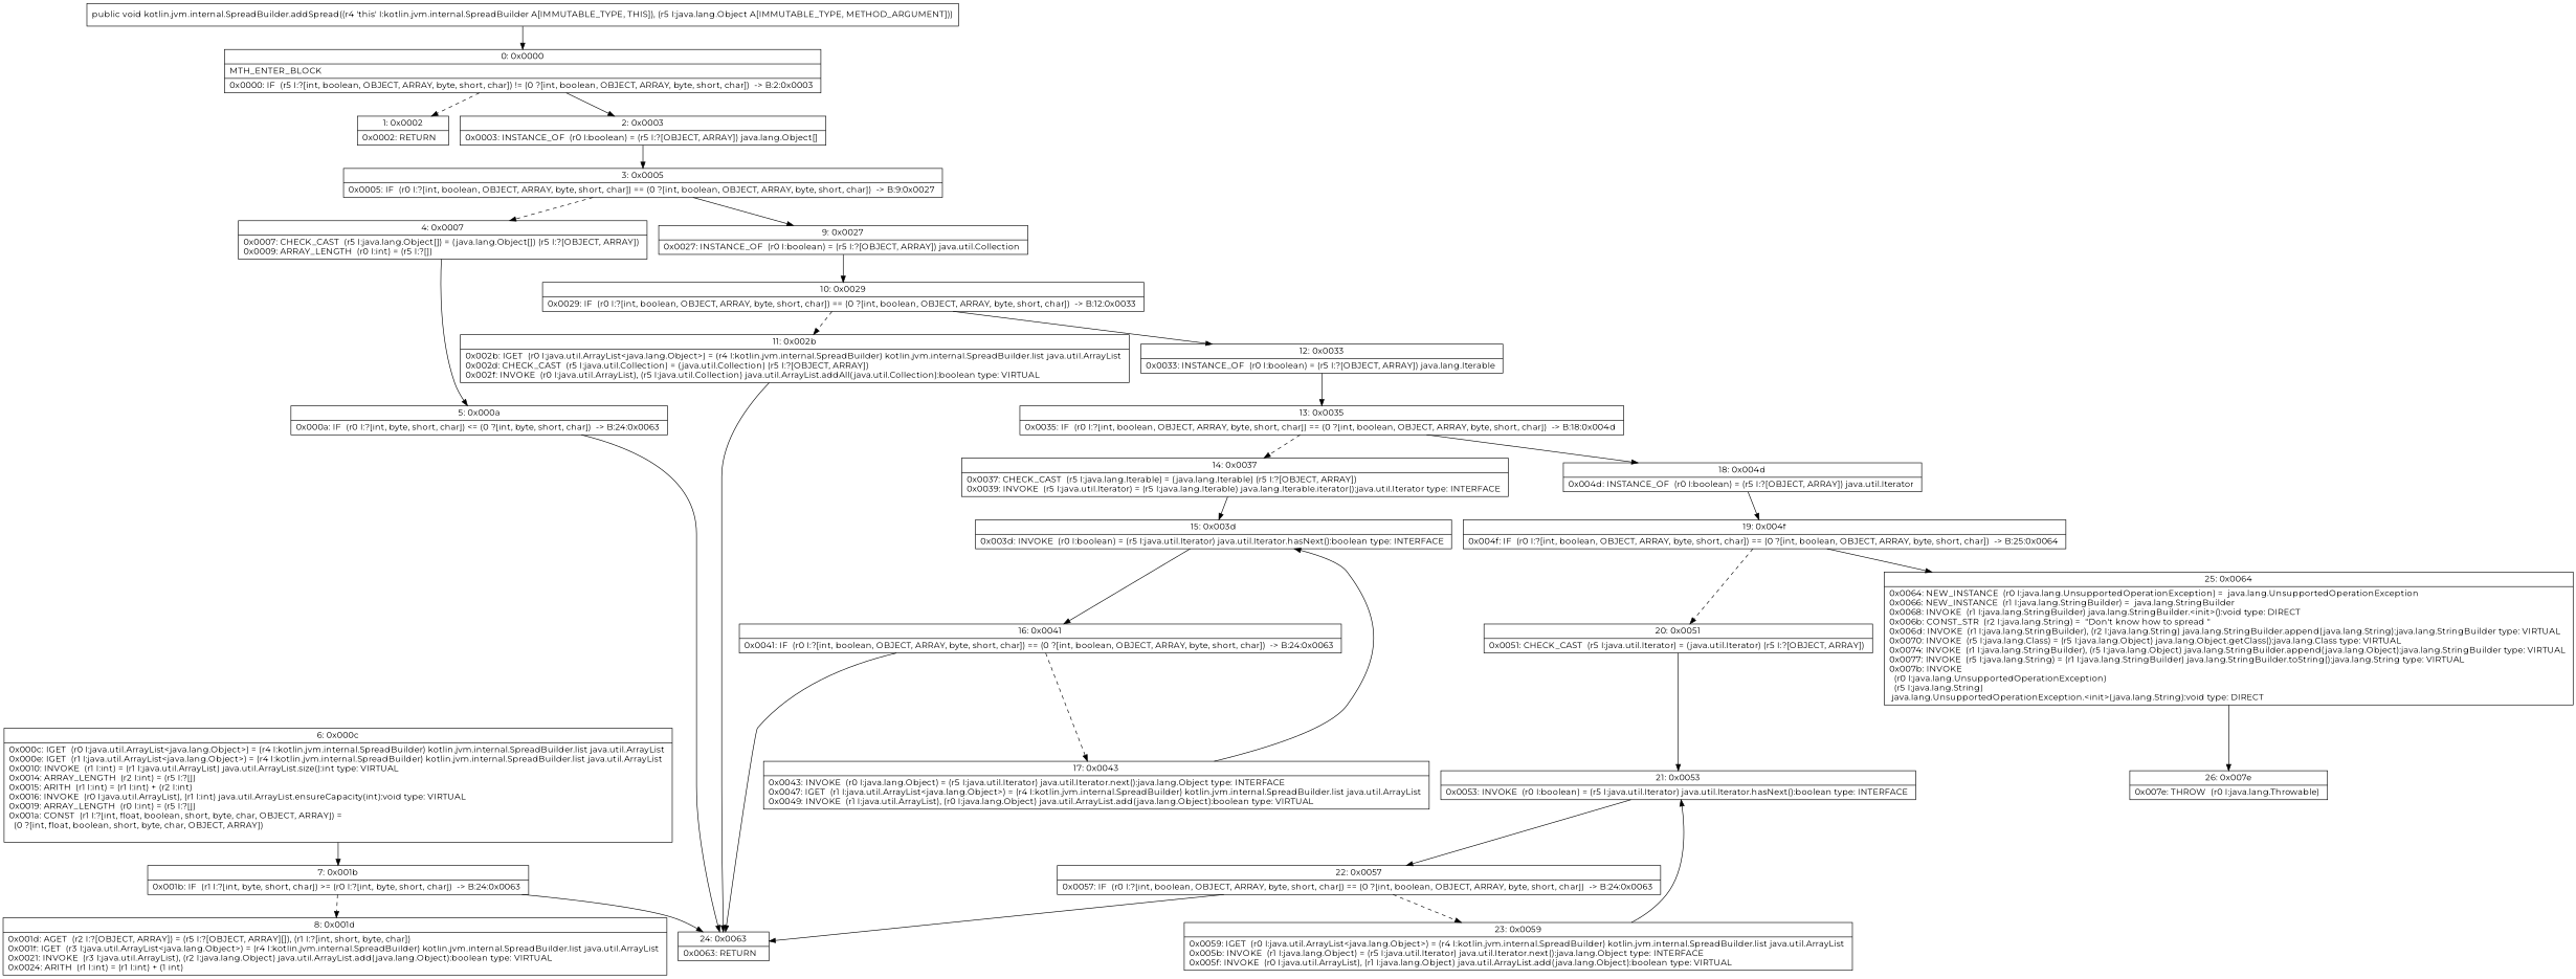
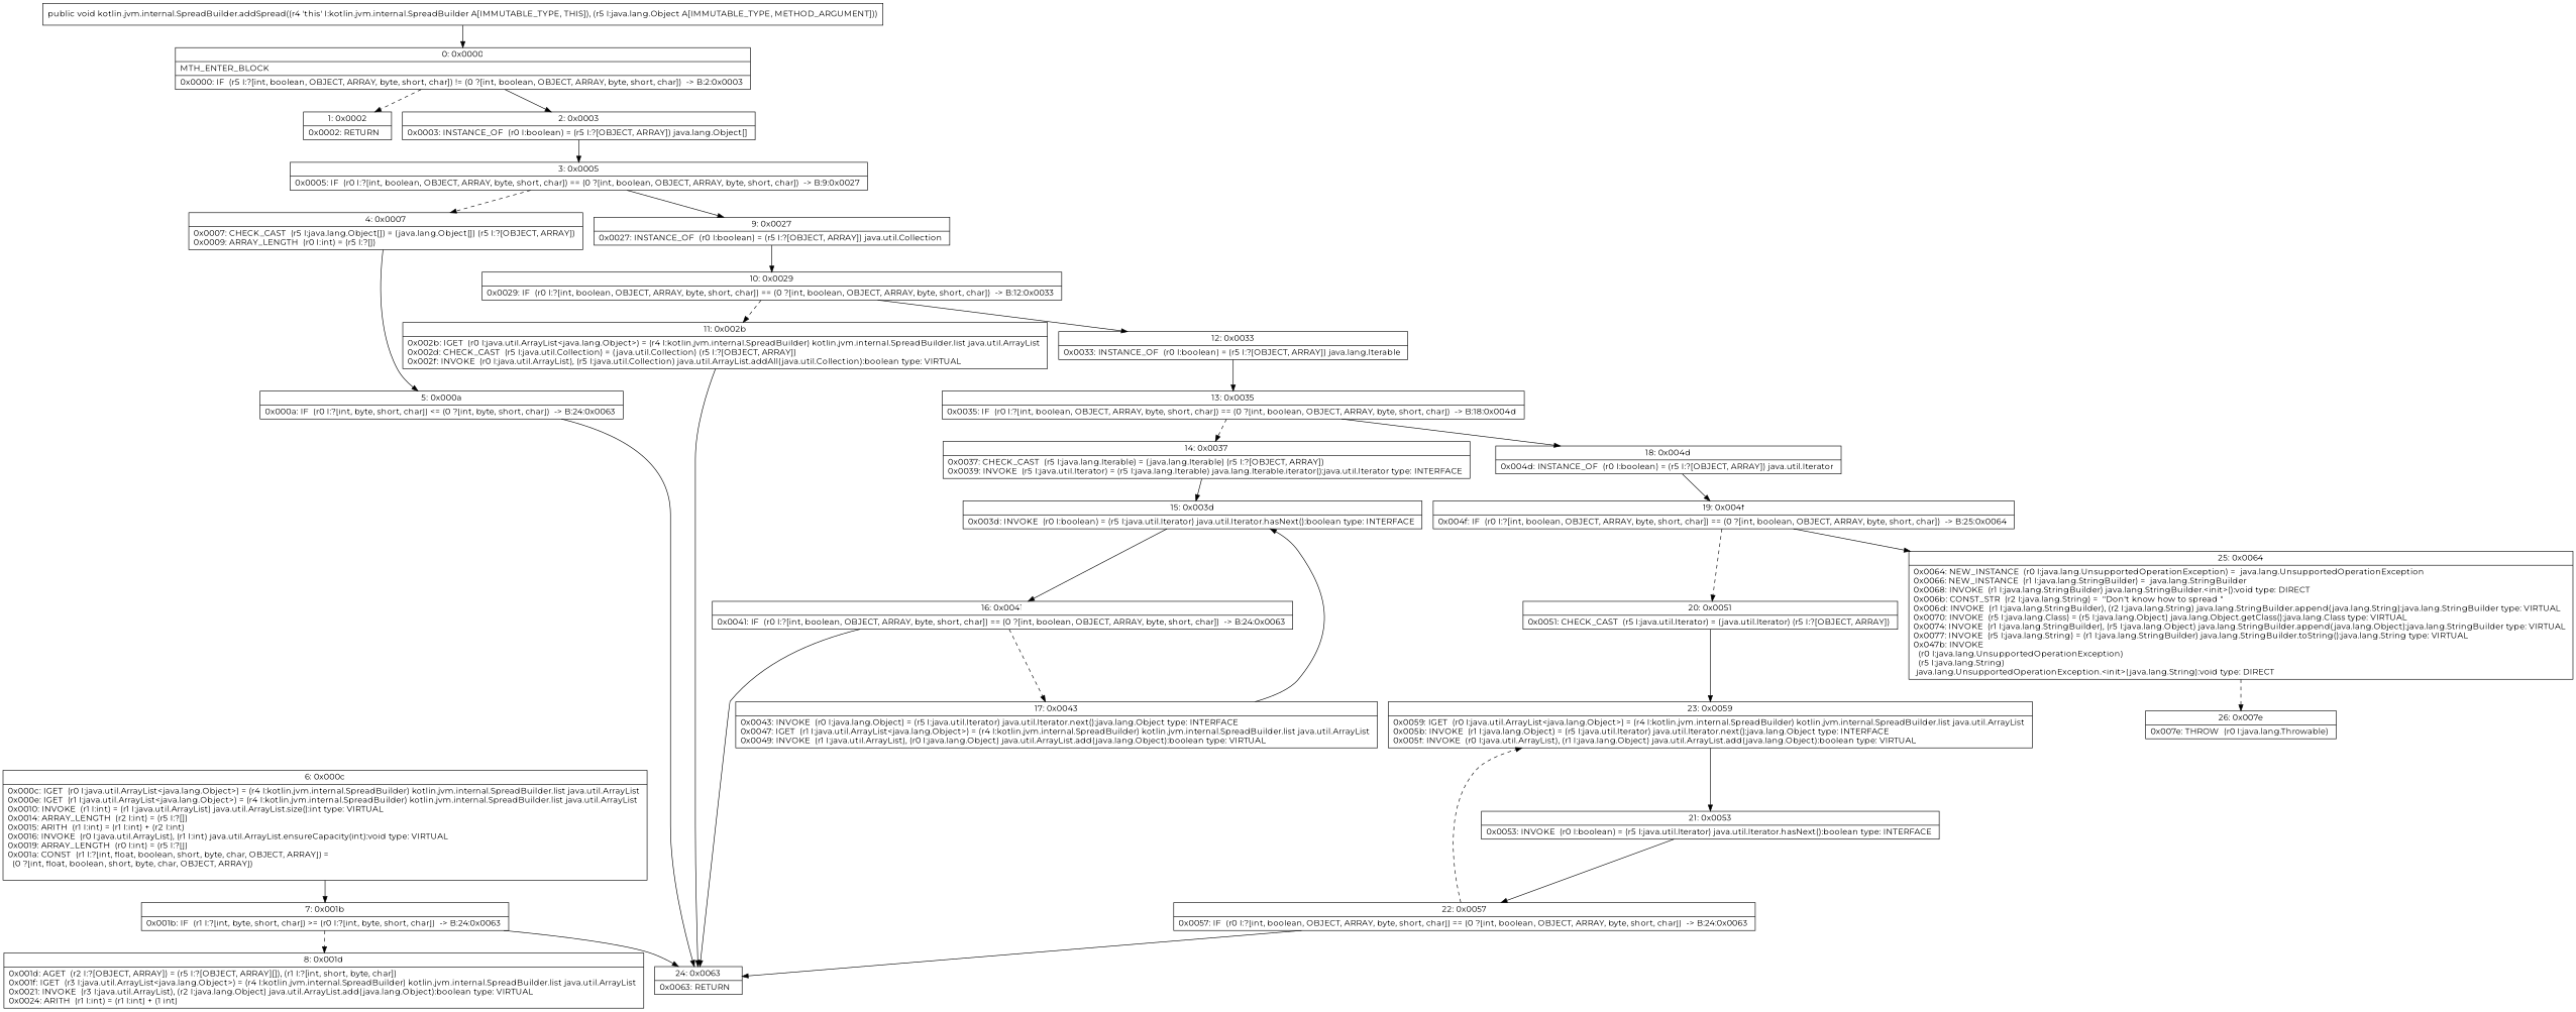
  digraph {
    fontname=Montserrat
    node [fontname=Montserrat shape=record]
    edge [fontname=Montserrat]
    n1 [label="{0\:\ 0x0000|MTH_ENTER_BLOCK\l|0x0000: IF  (r5 I:?[int, boolean, OBJECT, ARRAY, byte, short, char]) != (0 ?[int, boolean, OBJECT, ARRAY, byte, short, char])  \-\> B:2:0x0003 \l}"]
    n2 [label="{1\:\ 0x0002|0x0002: RETURN   \l}"]
    n3 [label="{2\:\ 0x0003|0x0003: INSTANCE_OF  (r0 I:boolean) = (r5 I:?[OBJECT, ARRAY]) java.lang.Object[] \l}"]
    n4 [label="{3\:\ 0x0005|0x0005: IF  (r0 I:?[int, boolean, OBJECT, ARRAY, byte, short, char]) == (0 ?[int, boolean, OBJECT, ARRAY, byte, short, char])  \-\> B:9:0x0027 \l}"]
    n5 [label="{4\:\ 0x0007|0x0007: CHECK_CAST  (r5 I:java.lang.Object[]) = (java.lang.Object[]) (r5 I:?[OBJECT, ARRAY]) \l0x0009: ARRAY_LENGTH  (r0 I:int) = (r5 I:?[]) \l}"]
    n6 [label="{9\:\ 0x0027|0x0027: INSTANCE_OF  (r0 I:boolean) = (r5 I:?[OBJECT, ARRAY]) java.util.Collection \l}"]
    n7 [label="{5\:\ 0x000a|0x000a: IF  (r0 I:?[int, byte, short, char]) \<= (0 ?[int, byte, short, char])  \-\> B:24:0x0063 \l}"]
    n8 [label="{10\:\ 0x0029|0x0029: IF  (r0 I:?[int, boolean, OBJECT, ARRAY, byte, short, char]) == (0 ?[int, boolean, OBJECT, ARRAY, byte, short, char])  \-\> B:12:0x0033 \l}"]
    n9 [label="{24\:\ 0x0063|0x0063: RETURN   \l}"]
    n10 [label="{6\:\ 0x000c|0x000c: IGET  (r0 I:java.util.ArrayList\<java.lang.Object\>) = (r4 I:kotlin.jvm.internal.SpreadBuilder) kotlin.jvm.internal.SpreadBuilder.list java.util.ArrayList \l0x000e: IGET  (r1 I:java.util.ArrayList\<java.lang.Object\>) = (r4 I:kotlin.jvm.internal.SpreadBuilder) kotlin.jvm.internal.SpreadBuilder.list java.util.ArrayList \l0x0010: INVOKE  (r1 I:int) = (r1 I:java.util.ArrayList) java.util.ArrayList.size():int type: VIRTUAL \l0x0014: ARRAY_LENGTH  (r2 I:int) = (r5 I:?[]) \l0x0015: ARITH  (r1 I:int) = (r1 I:int) + (r2 I:int) \l0x0016: INVOKE  (r0 I:java.util.ArrayList), (r1 I:int) java.util.ArrayList.ensureCapacity(int):void type: VIRTUAL \l0x0019: ARRAY_LENGTH  (r0 I:int) = (r5 I:?[]) \l0x001a: CONST  (r1 I:?[int, float, boolean, short, byte, char, OBJECT, ARRAY]) = \l  (0 ?[int, float, boolean, short, byte, char, OBJECT, ARRAY])\l \l}"]
    n11 [label="{7\:\ 0x001b|0x001b: IF  (r1 I:?[int, byte, short, char]) \>= (r0 I:?[int, byte, short, char])  \-\> B:24:0x0063 \l}"]
    n12 [label="{8\:\ 0x001d|0x001d: AGET  (r2 I:?[OBJECT, ARRAY]) = (r5 I:?[OBJECT, ARRAY][]), (r1 I:?[int, short, byte, char]) \l0x001f: IGET  (r3 I:java.util.ArrayList\<java.lang.Object\>) = (r4 I:kotlin.jvm.internal.SpreadBuilder) kotlin.jvm.internal.SpreadBuilder.list java.util.ArrayList \l0x0021: INVOKE  (r3 I:java.util.ArrayList), (r2 I:java.lang.Object) java.util.ArrayList.add(java.lang.Object):boolean type: VIRTUAL \l0x0024: ARITH  (r1 I:int) = (r1 I:int) + (1 int) \l}"]
    n13 [label="{11\:\ 0x002b|0x002b: IGET  (r0 I:java.util.ArrayList\<java.lang.Object\>) = (r4 I:kotlin.jvm.internal.SpreadBuilder) kotlin.jvm.internal.SpreadBuilder.list java.util.ArrayList \l0x002d: CHECK_CAST  (r5 I:java.util.Collection) = (java.util.Collection) (r5 I:?[OBJECT, ARRAY]) \l0x002f: INVOKE  (r0 I:java.util.ArrayList), (r5 I:java.util.Collection) java.util.ArrayList.addAll(java.util.Collection):boolean type: VIRTUAL \l}"]
    n14 [label="{12\:\ 0x0033|0x0033: INSTANCE_OF  (r0 I:boolean) = (r5 I:?[OBJECT, ARRAY]) java.lang.Iterable \l}"]
    n15 [label="{13\:\ 0x0035|0x0035: IF  (r0 I:?[int, boolean, OBJECT, ARRAY, byte, short, char]) == (0 ?[int, boolean, OBJECT, ARRAY, byte, short, char])  \-\> B:18:0x004d \l}"]
    n16 [label="{14\:\ 0x0037|0x0037: CHECK_CAST  (r5 I:java.lang.Iterable) = (java.lang.Iterable) (r5 I:?[OBJECT, ARRAY]) \l0x0039: INVOKE  (r5 I:java.util.Iterator) = (r5 I:java.lang.Iterable) java.lang.Iterable.iterator():java.util.Iterator type: INTERFACE \l}"]
    n17 [label="{18\:\ 0x004d|0x004d: INSTANCE_OF  (r0 I:boolean) = (r5 I:?[OBJECT, ARRAY]) java.util.Iterator \l}"]
    n18 [label="{15\:\ 0x003d|0x003d: INVOKE  (r0 I:boolean) = (r5 I:java.util.Iterator) java.util.Iterator.hasNext():boolean type: INTERFACE \l}"]
    n19 [label="{19\:\ 0x004f|0x004f: IF  (r0 I:?[int, boolean, OBJECT, ARRAY, byte, short, char]) == (0 ?[int, boolean, OBJECT, ARRAY, byte, short, char])  \-\> B:25:0x0064 \l}"]
    n20 [label="{16\:\ 0x0041|0x0041: IF  (r0 I:?[int, boolean, OBJECT, ARRAY, byte, short, char]) == (0 ?[int, boolean, OBJECT, ARRAY, byte, short, char])  \-\> B:24:0x0063 \l}"]
    n21 [label="{17\:\ 0x0043|0x0043: INVOKE  (r0 I:java.lang.Object) = (r5 I:java.util.Iterator) java.util.Iterator.next():java.lang.Object type: INTERFACE \l0x0047: IGET  (r1 I:java.util.ArrayList\<java.lang.Object\>) = (r4 I:kotlin.jvm.internal.SpreadBuilder) kotlin.jvm.internal.SpreadBuilder.list java.util.ArrayList \l0x0049: INVOKE  (r1 I:java.util.ArrayList), (r0 I:java.lang.Object) java.util.ArrayList.add(java.lang.Object):boolean type: VIRTUAL \l}"]
    n22 [label="{20\:\ 0x0051|0x0051: CHECK_CAST  (r5 I:java.util.Iterator) = (java.util.Iterator) (r5 I:?[OBJECT, ARRAY]) \l}"]
-   n23 [label="{25\:\ 0x0064|0x0064: NEW_INSTANCE  (r0 I:java.lang.UnsupportedOperationException) =  java.lang.UnsupportedOperationException \l0x0066: NEW_INSTANCE  (r1 I:java.lang.StringBuilder) =  java.lang.StringBuilder \l0x0068: INVOKE  (r1 I:java.lang.StringBuilder) java.lang.StringBuilder.\<init\>():void type: DIRECT \l0x006b: CONST_STR  (r2 I:java.lang.String) =  \"Don't know how to spread \" \l0x006d: INVOKE  (r1 I:java.lang.StringBuilder), (r2 I:java.lang.String) java.lang.StringBuilder.append(java.lang.String):java.lang.StringBuilder type: VIRTUAL \l0x0070: INVOKE  (r5 I:java.lang.Class) = (r5 I:java.lang.Object) java.lang.Object.getClass():java.lang.Class type: VIRTUAL \l0x0074: INVOKE  (r1 I:java.lang.StringBuilder), (r5 I:java.lang.Object) java.lang.StringBuilder.append(java.lang.Object):java.lang.StringBuilder type: VIRTUAL \l0x0077: INVOKE  (r5 I:java.lang.String) = (r1 I:java.lang.StringBuilder) java.lang.StringBuilder.toString():java.lang.String type: VIRTUAL \l0x007b: INVOKE  \l  (r0 I:java.lang.UnsupportedOperationException)\l  (r5 I:java.lang.String)\l java.lang.UnsupportedOperationException.\<init\>(java.lang.String):void type: DIRECT \l}"]
+   n23 [label="{25\:\ 0x0064|0x0064: NEW_INSTANCE  (r0 I:java.lang.UnsupportedOperationException) =  java.lang.UnsupportedOperationException \l0x0066: NEW_INSTANCE  (r1 I:java.lang.StringBuilder) =  java.lang.StringBuilder \l0x0068: INVOKE  (r1 I:java.lang.StringBuilder) java.lang.StringBuilder.\<init\>():void type: DIRECT \l0x006b: CONST_STR  (r2 I:java.lang.String) =  \"Don't know how to spread \" \l0x006d: INVOKE  (r1 I:java.lang.StringBuilder), (r2 I:java.lang.String) java.lang.StringBuilder.append(java.lang.String):java.lang.StringBuilder type: VIRTUAL \l0x0070: INVOKE  (r5 I:java.lang.Class) = (r5 I:java.lang.Object) java.lang.Object.getClass():java.lang.Class type: VIRTUAL \l0x0074: INVOKE  (r1 I:java.lang.StringBuilder), (r5 I:java.lang.Object) java.lang.StringBuilder.append(java.lang.Object):java.lang.StringBuilder type: VIRTUAL \l0x0077: INVOKE  (r5 I:java.lang.String) = (r1 I:java.lang.StringBuilder) java.lang.StringBuilder.toString():java.lang.String type: VIRTUAL \l0x047b: INVOKE  \l  (r0 I:java.lang.UnsupportedOperationException)\l  (r5 I:java.lang.String)\l java.lang.UnsupportedOperationException.\<init\>(java.lang.String):void type: DIRECT \l}"]
    n24 [label="{21\:\ 0x0053|0x0053: INVOKE  (r0 I:boolean) = (r5 I:java.util.Iterator) java.util.Iterator.hasNext():boolean type: INTERFACE \l}"]
    n25 [label="{26\:\ 0x007e|0x007e: THROW  (r0 I:java.lang.Throwable) \l}"]
    n26 [label="{22\:\ 0x0057|0x0057: IF  (r0 I:?[int, boolean, OBJECT, ARRAY, byte, short, char]) == (0 ?[int, boolean, OBJECT, ARRAY, byte, short, char])  \-\> B:24:0x0063 \l}"]
    n27 [label="{23\:\ 0x0059|0x0059: IGET  (r0 I:java.util.ArrayList\<java.lang.Object\>) = (r4 I:kotlin.jvm.internal.SpreadBuilder) kotlin.jvm.internal.SpreadBuilder.list java.util.ArrayList \l0x005b: INVOKE  (r1 I:java.lang.Object) = (r5 I:java.util.Iterator) java.util.Iterator.next():java.lang.Object type: INTERFACE \l0x005f: INVOKE  (r0 I:java.util.ArrayList), (r1 I:java.lang.Object) java.util.ArrayList.add(java.lang.Object):boolean type: VIRTUAL \l}"]
    n28 [label="{public void kotlin.jvm.internal.SpreadBuilder.addSpread((r4 'this' I:kotlin.jvm.internal.SpreadBuilder A[IMMUTABLE_TYPE, THIS]), (r5 I:java.lang.Object A[IMMUTABLE_TYPE, METHOD_ARGUMENT])) }"]
    n1 -> n2 [style=dashed]
    n1 -> n3
    n3 -> n4
    n4 -> n5 [style=dashed]
    n4 -> n6
    n5 -> n7
    n6 -> n8
    n7 -> n9
    n8 -> n13 [style=dashed]
    n8 -> n14
    n10 -> n11
    n11 -> n9
    n11 -> n12 [style=dashed]
    n13 -> n9
    n14 -> n15
    n15 -> n16 [style=dashed]
    n15 -> n17
    n16 -> n18
    n17 -> n19
    n18 -> n20
    n19 -> n22 [style=dashed]
    n19 -> n23
    n20 -> n9
    n20 -> n21 [style=dashed]
    n21 -> n18
-   n22 -> n24
-   n23 -> n25
+   n22 -> n27
+   n23 -> n25 [style=dashed]
    n24 -> n26
    n26 -> n9
    n26 -> n27 [style=dashed]
    n27 -> n24
    n28 -> n1
  }
